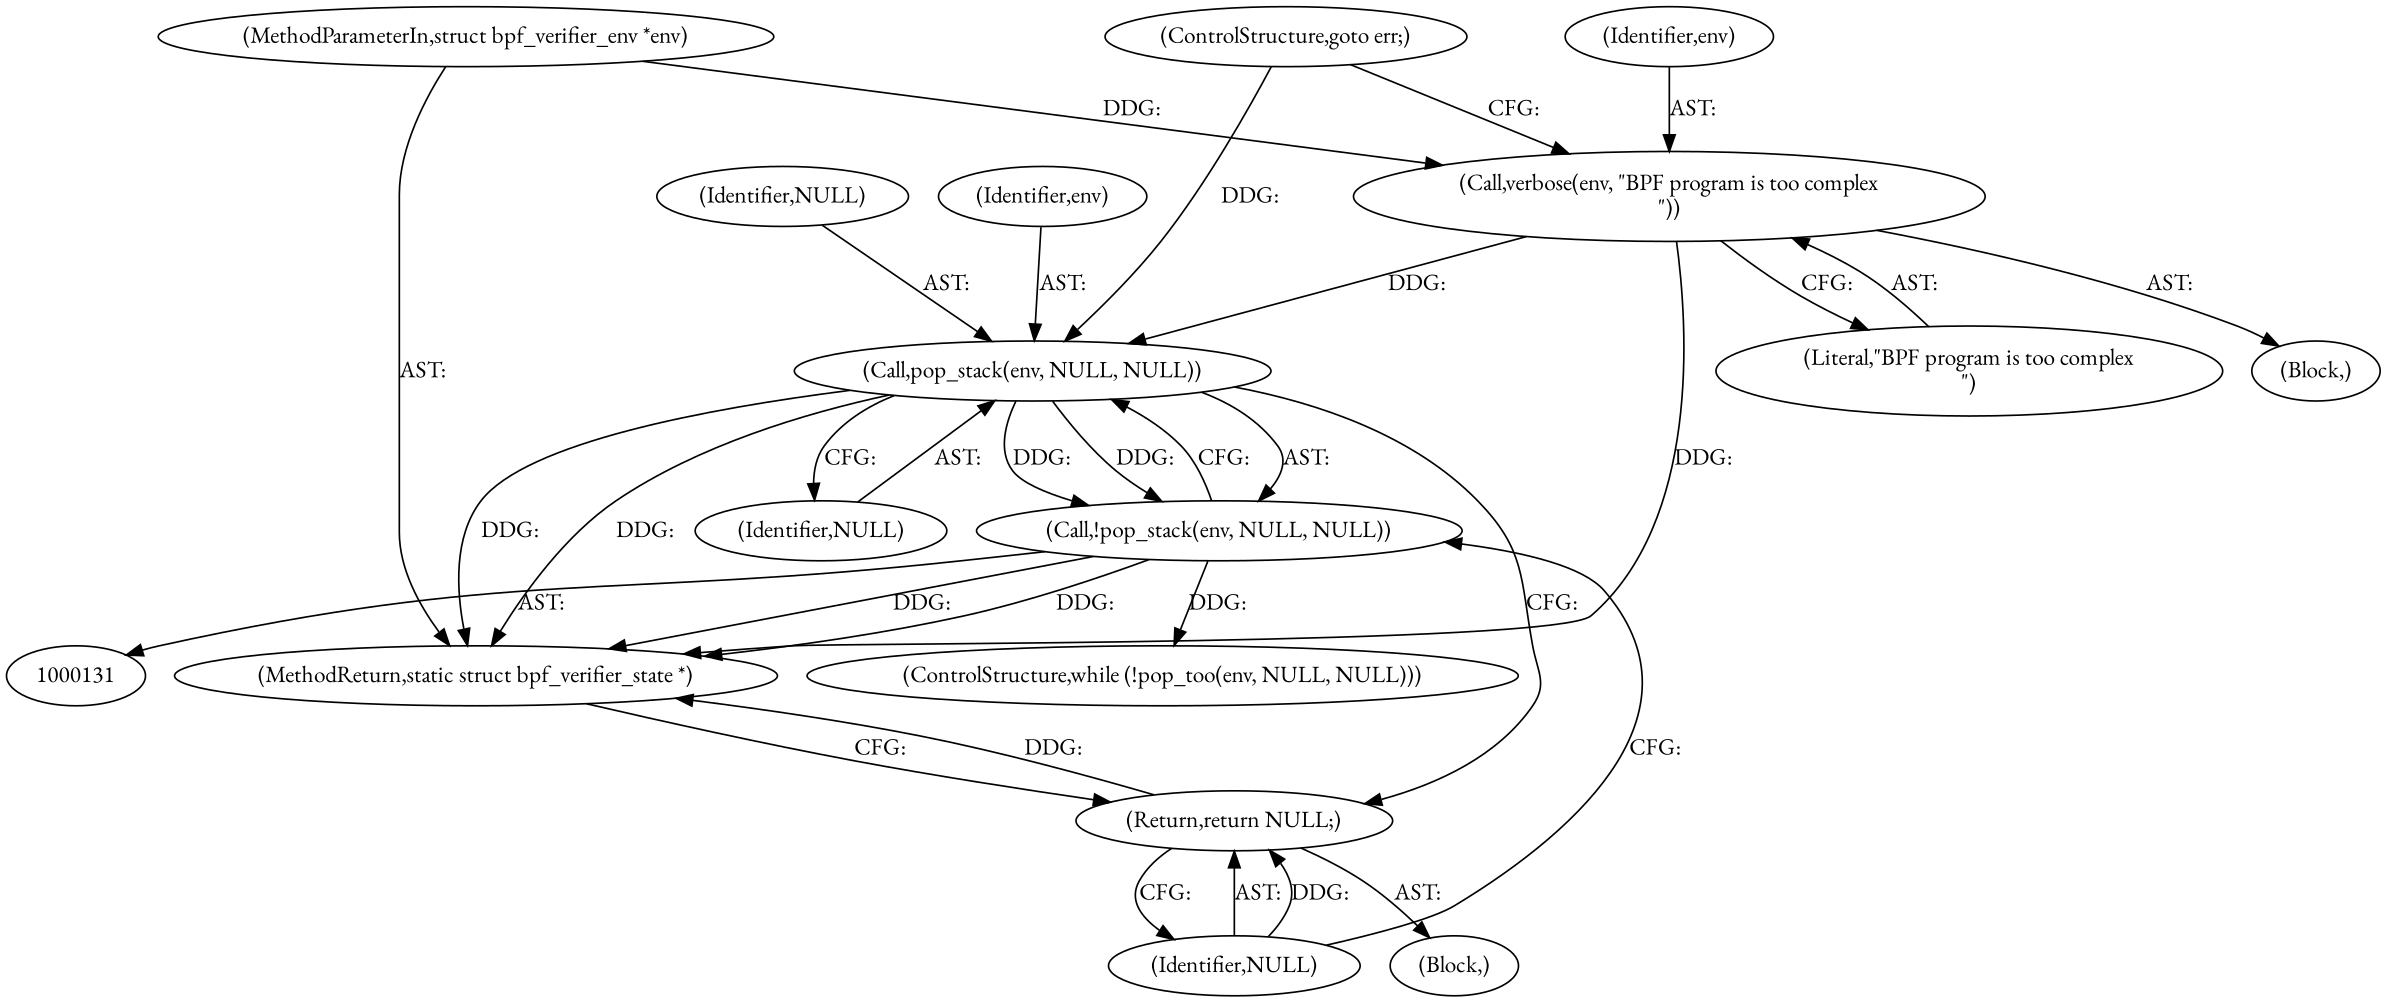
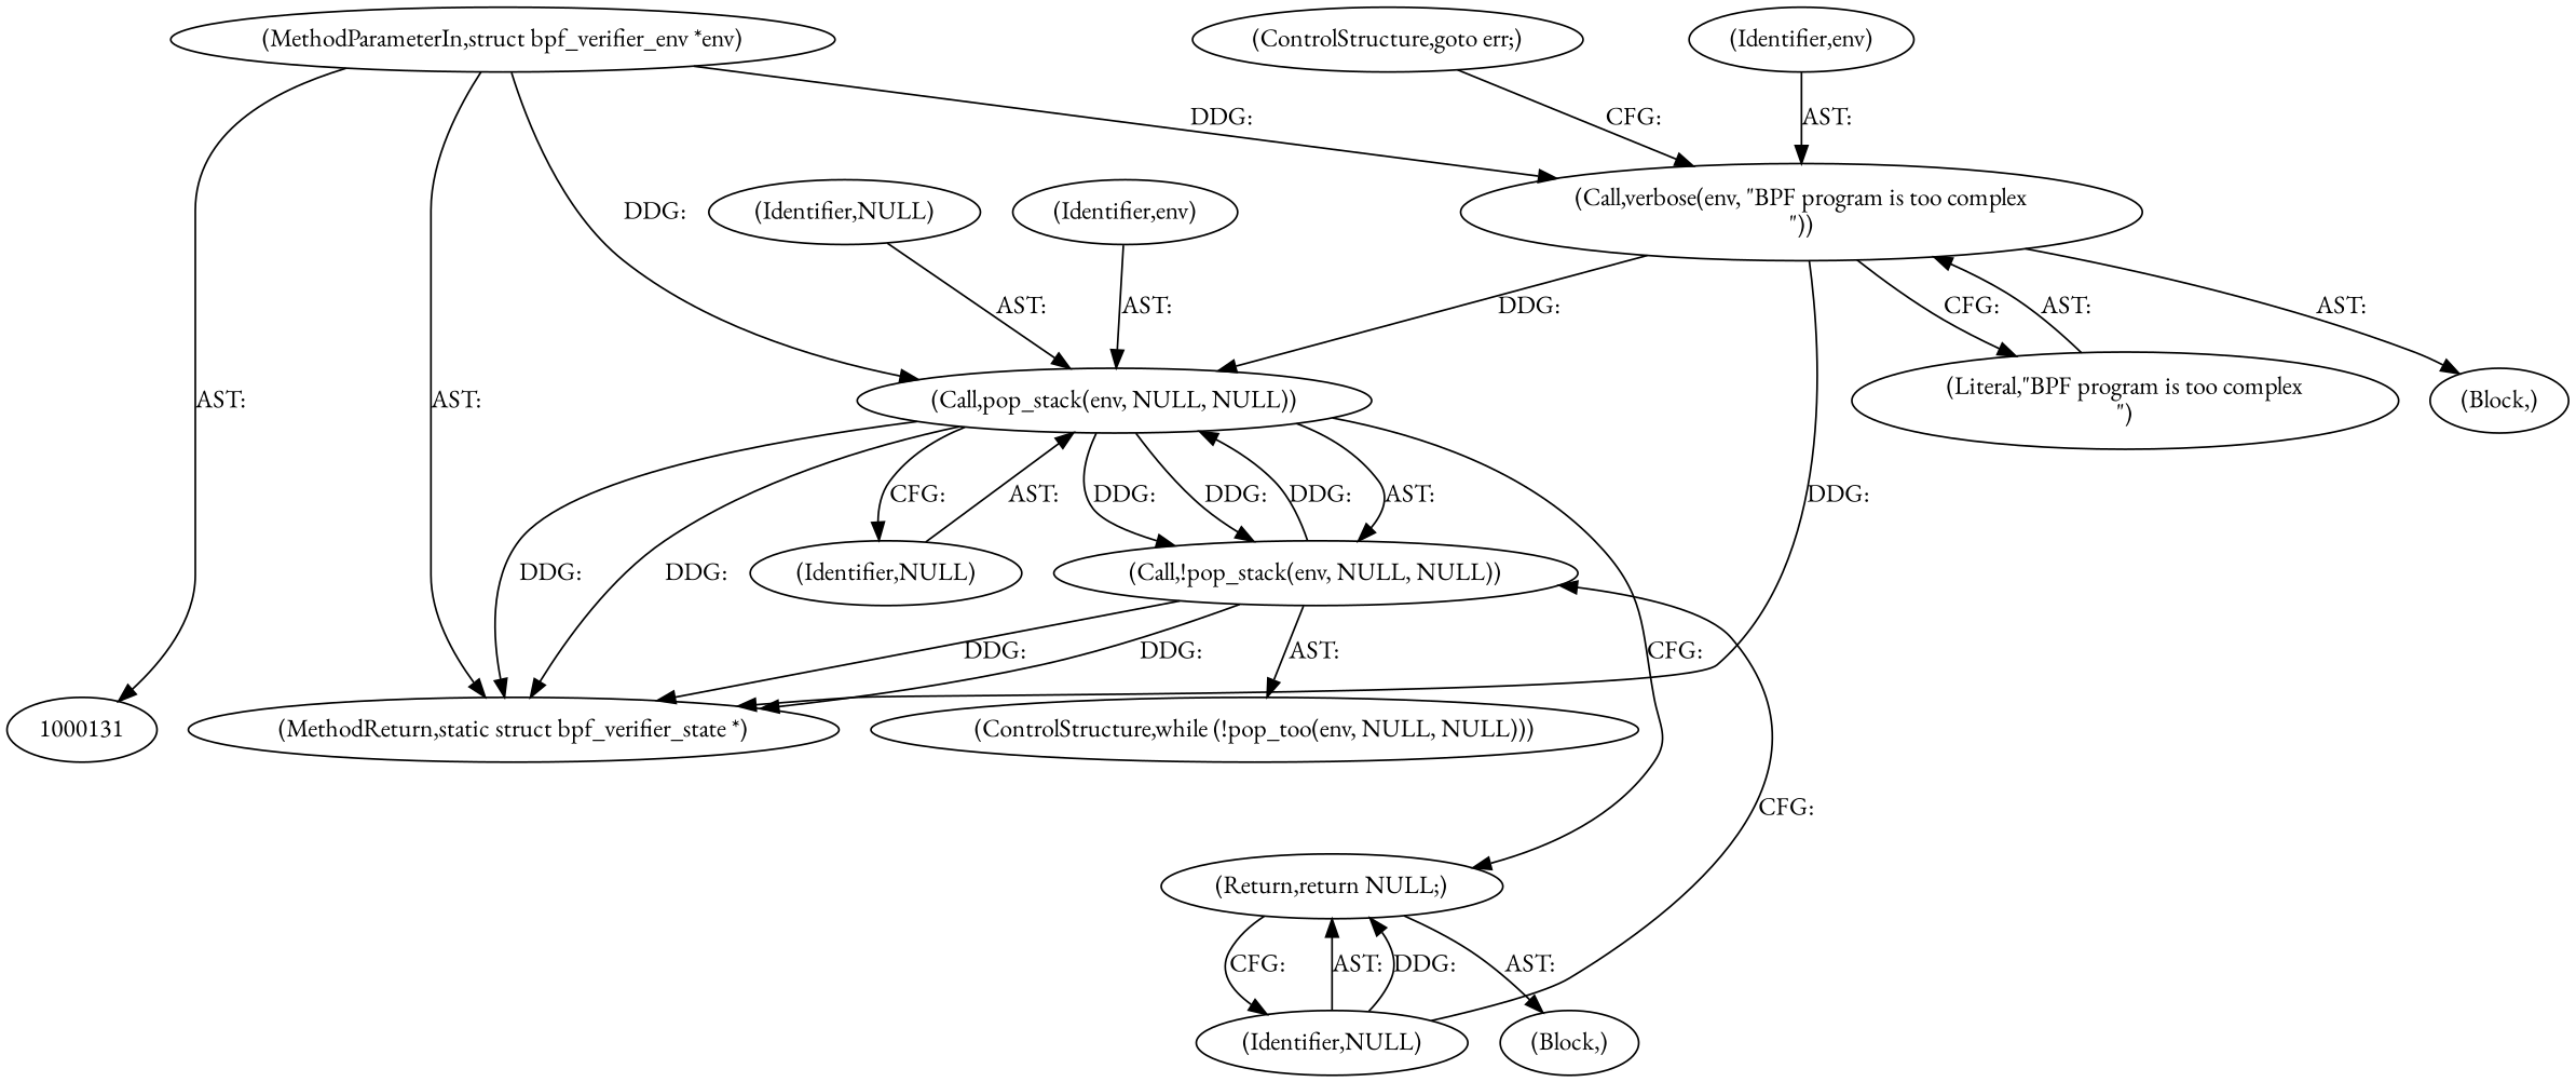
  digraph {
    fontname="EB Garamond"
    node [fontname="EB Garamond"]
    edge [fontname="EB Garamond"]
    n1 [label="(Call,pop_stack(env, NULL, NULL))"]
    n2 [label="(Call,!pop_stack(env, NULL, NULL))"]
    n3 [label="(Return,return NULL;)"]
    n4 [label="(MethodReturn,static struct bpf_verifier_state *)"]
    n5 [label="(Identifier,NULL)"]
    n6 [label="(ControlStructure,while (!pop_too(env, NULL, NULL)))"]
    n7 [label="(Identifier,NULL)"]
    n8 [label="(Block,)"]
    n9 [label="(Call,verbose(env, \"BPF program is too complex\n\"))"]
    n10 [label="(Literal,\"BPF program is too complex\n\")"]
    n11 [label="(Block,)"]
    n12 [label="(MethodParameterIn,struct bpf_verifier_env *env)"]
    n13 [label=1000131]
    n14 [label="(Identifier,NULL)"]
    n15 [label="(ControlStructure,goto err;)"]
    n16 [label="(Identifier,env)"]
    n17 [label="(Identifier,env)"]
    n1 -> n2 [label="AST: "]
    n1 -> n2 [label="DDG: "]
    n1 -> n2 [label="DDG: "]
    n1 -> n3 [label="CFG: "]
    n1 -> n4 [label="DDG: "]
    n1 -> n4 [label="DDG: "]
    n1 -> n5 [label="CFG: "]
-   n2 -> n1 [label="CFG: "]
+   n2 -> n1 [label="DDG: "]
    n2 -> n4 [label="DDG: "]
    n2 -> n4 [label="DDG: "]
-   n2 -> n6 [label="DDG: "]
-   n3 -> n4 [label="DDG: "]
+   n2 -> n6 [label="AST: "]
    n3 -> n7 [label="CFG: "]
    n3 -> n8 [label="AST: "]
-   n4 -> n3 [label="CFG: "]
    n5 -> n1 [label="AST: "]
    n7 -> n2 [label="CFG: "]
    n7 -> n3 [label="AST: "]
    n7 -> n3 [label="DDG: "]
    n9 -> n1 [label="DDG: "]
    n9 -> n4 [label="DDG: "]
    n9 -> n10 [label="CFG: "]
    n9 -> n11 [label="AST: "]
    n10 -> n9 [label="AST: "]
-   n15 -> n1 [label="DDG: "]
+   n12 -> n1 [label="DDG: "]
    n12 -> n4 [label="AST: "]
    n12 -> n9 [label="DDG: "]
-   n2 -> n13 [label="AST: "]
+   n12 -> n13 [label="AST: "]
    n14 -> n1 [label="AST: "]
    n15 -> n9 [label="CFG: "]
    n16 -> n1 [label="AST: "]
    n17 -> n9 [label="AST: "]
  }
